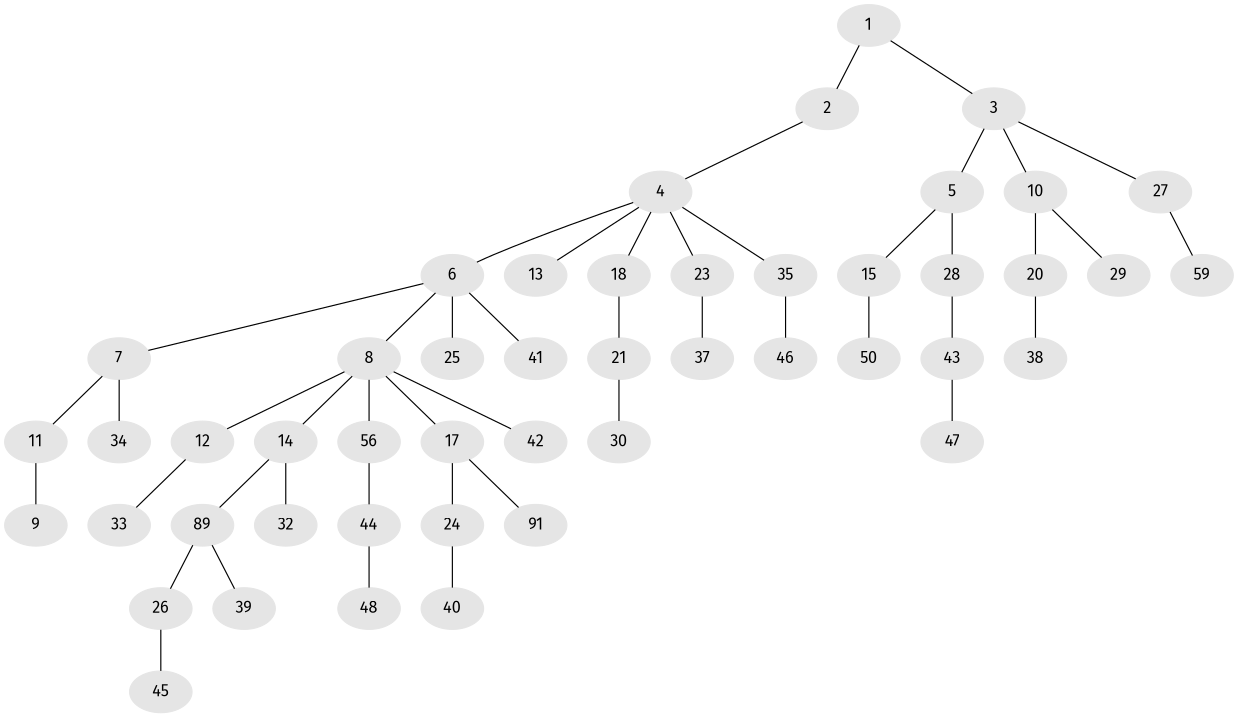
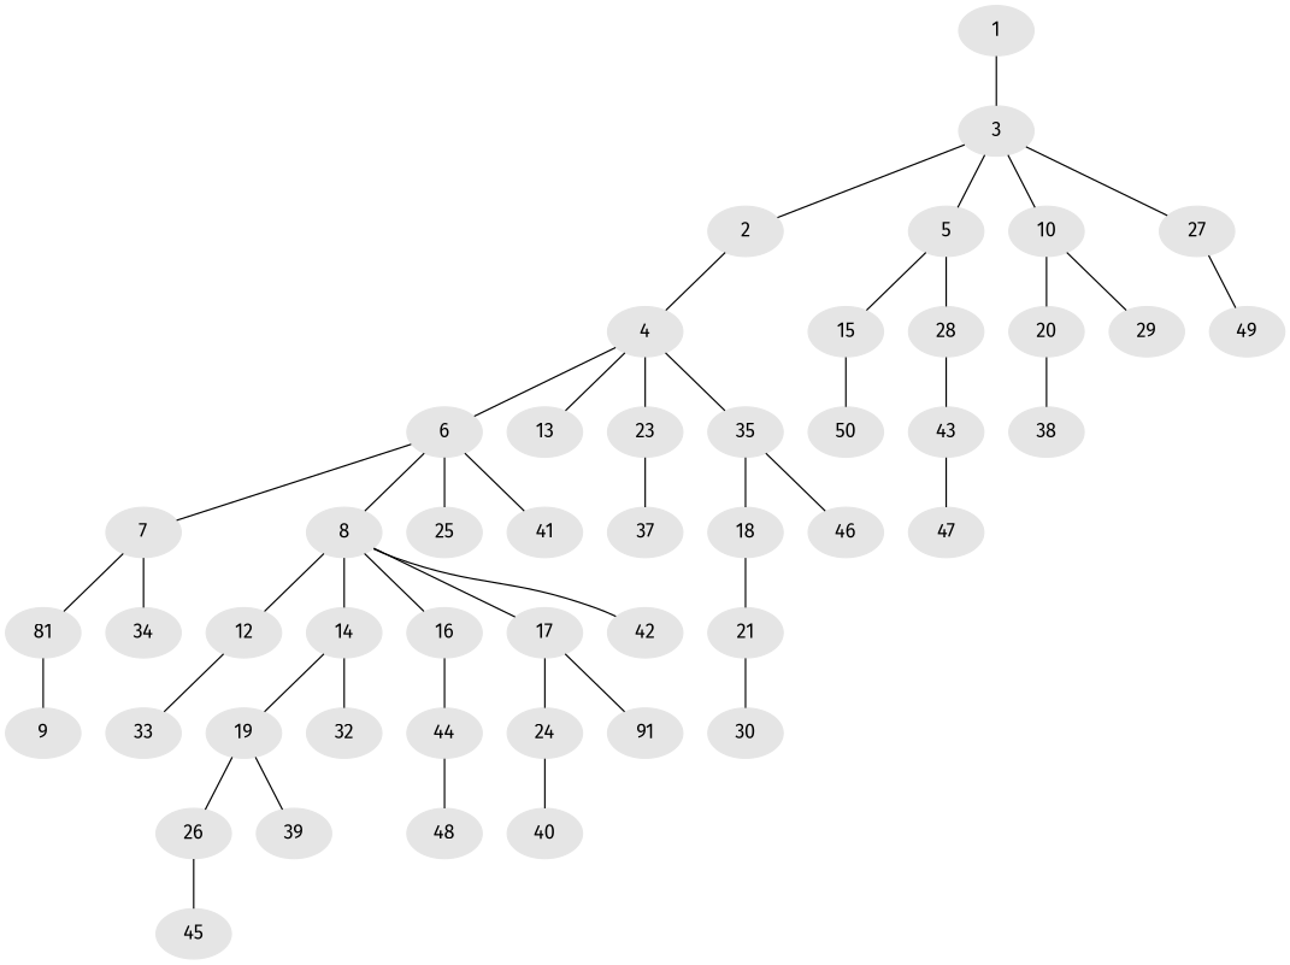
  graph {
    fontname="Fira Sans"
    node [color=gray90 fontname="Fira Sans" style=filled]
    edge [fontname="Fira Sans"]
    1
    2
    3
    4
    5
    10
    27
    6
    13
    18
    23
    35
    15
    28
    20
    29
-   49 [label=59]
+   49
    7
    8
    25
    41
    21
    37
    46
    50
    43
-   11
+   11 [label=81]
    34
    12
    14
-   16 [label=56]
+   16
    17
    42
    9
    33
-   19 [label=89]
+   19
    32
    44
    24
    n40 [label=91]
    38
    26
    39
    48
    40
    30
    45
    47
-   1 -- 2
+   3 -- 2
    1 -- 3
    2 -- 4
    3 -- 5
    3 -- 10
    3 -- 27
    4 -- 6
    4 -- 13
-   4 -- 18
+   35 -- 18
    4 -- 23
    4 -- 35
    5 -- 15
    5 -- 28
    10 -- 20
    10 -- 29
    27 -- 49
    6 -- 7
    6 -- 8
    6 -- 25
    6 -- 41
    18 -- 21
    23 -- 37
    35 -- 46
    15 -- 50
    28 -- 43
    20 -- 38
    7 -- 11
    7 -- 34
    8 -- 12
    8 -- 14
    8 -- 16
    8 -- 17
    8 -- 42
    21 -- 30
    43 -- 47
    11 -- 9
    12 -- 33
    14 -- 19
    14 -- 32
    16 -- 44
    17 -- 24
    17 -- n40
    19 -- 26
    19 -- 39
    44 -- 48
    24 -- 40
    26 -- 45
  }
